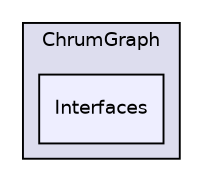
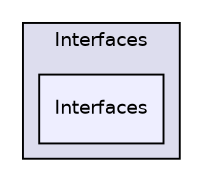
  digraph {
    compound=true
    n1 [fillcolor="#eeeeff" fontname=Helvetica fontsize=10 label=Interfaces pencolor=black shape=box style=filled]
    subgraph cluster_1 {
      bgcolor="#ddddee"
      fontname=Helvetica
      fontsize=10
-     label=ChrumGraph
+     label=Interfaces
      pencolor=black
      n1
    }
  }
